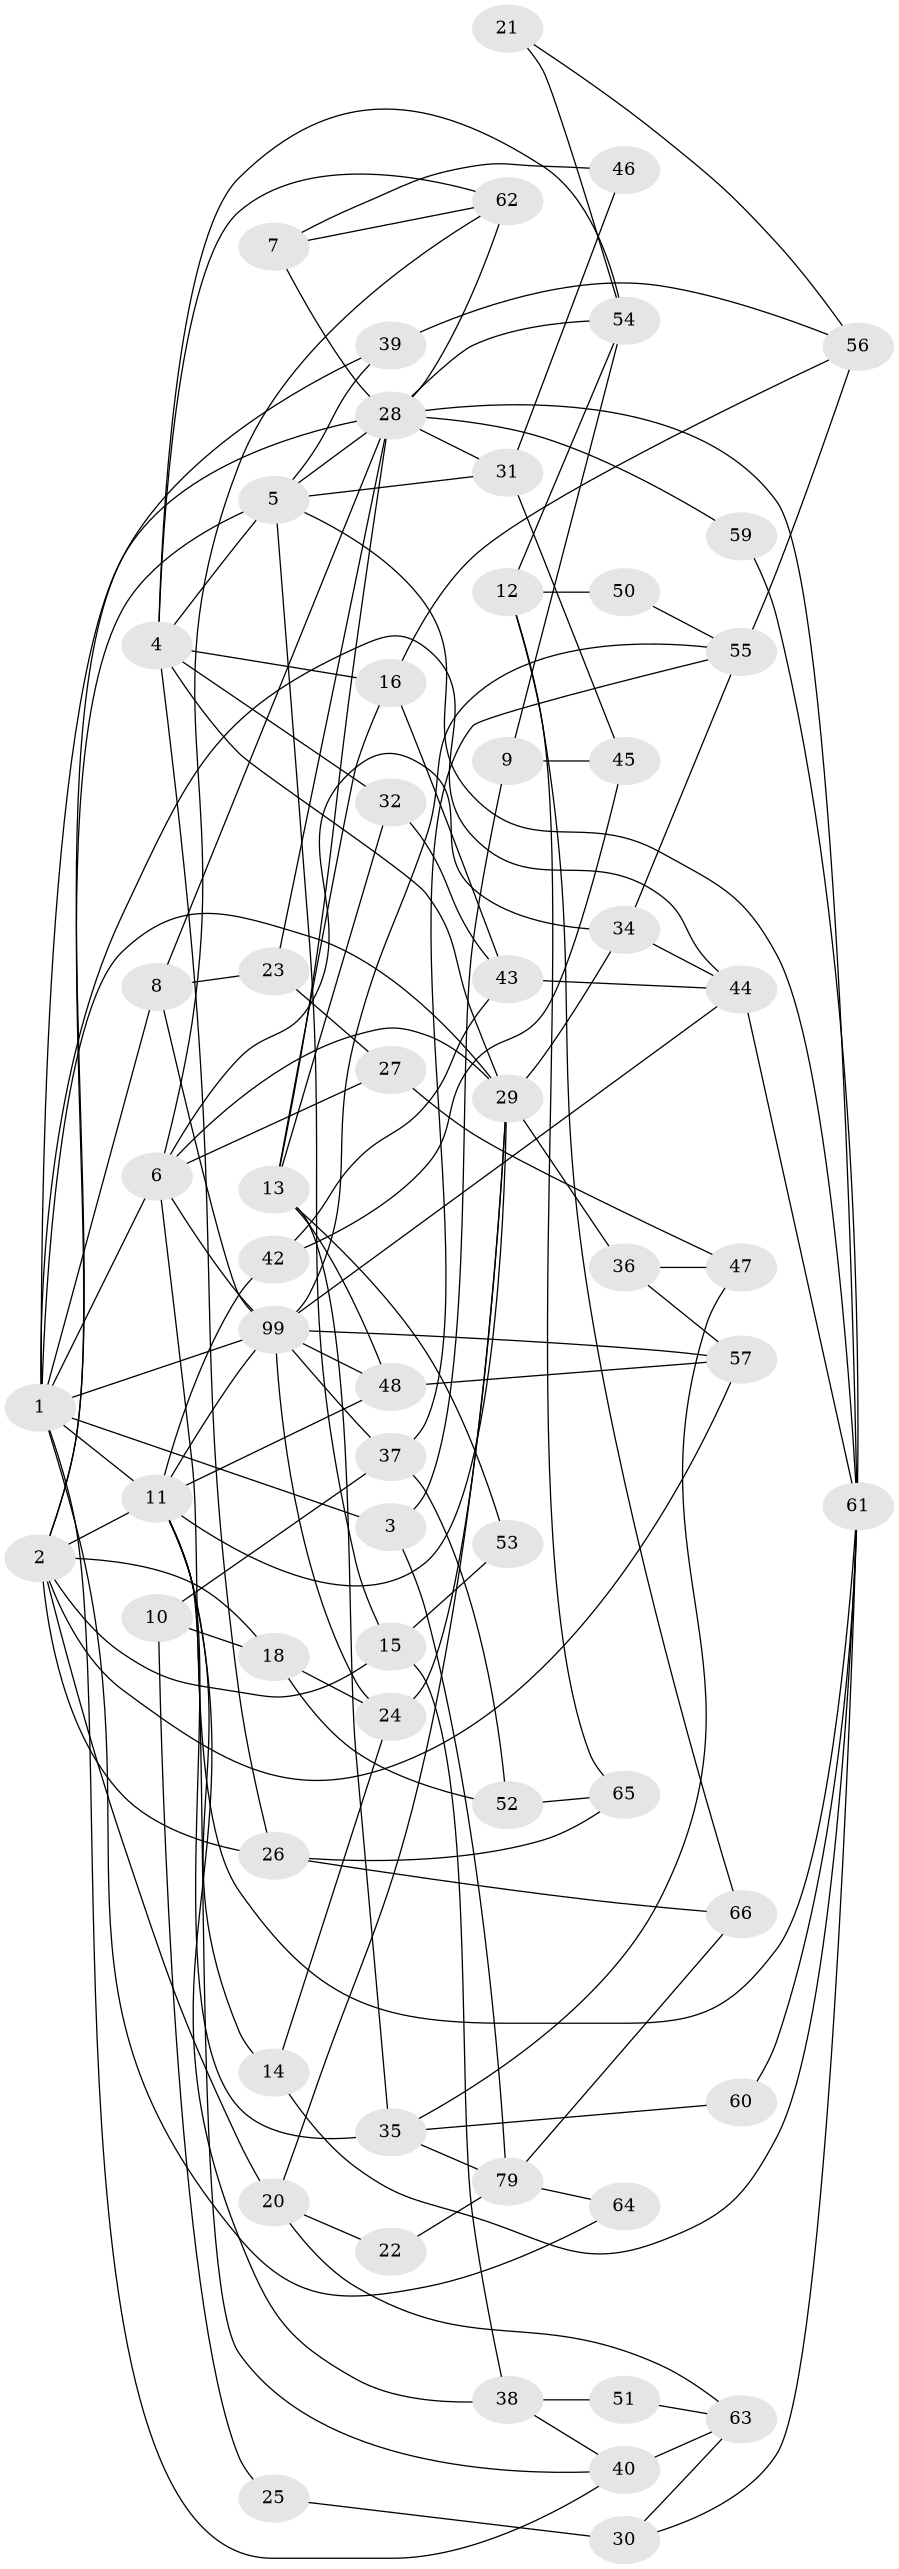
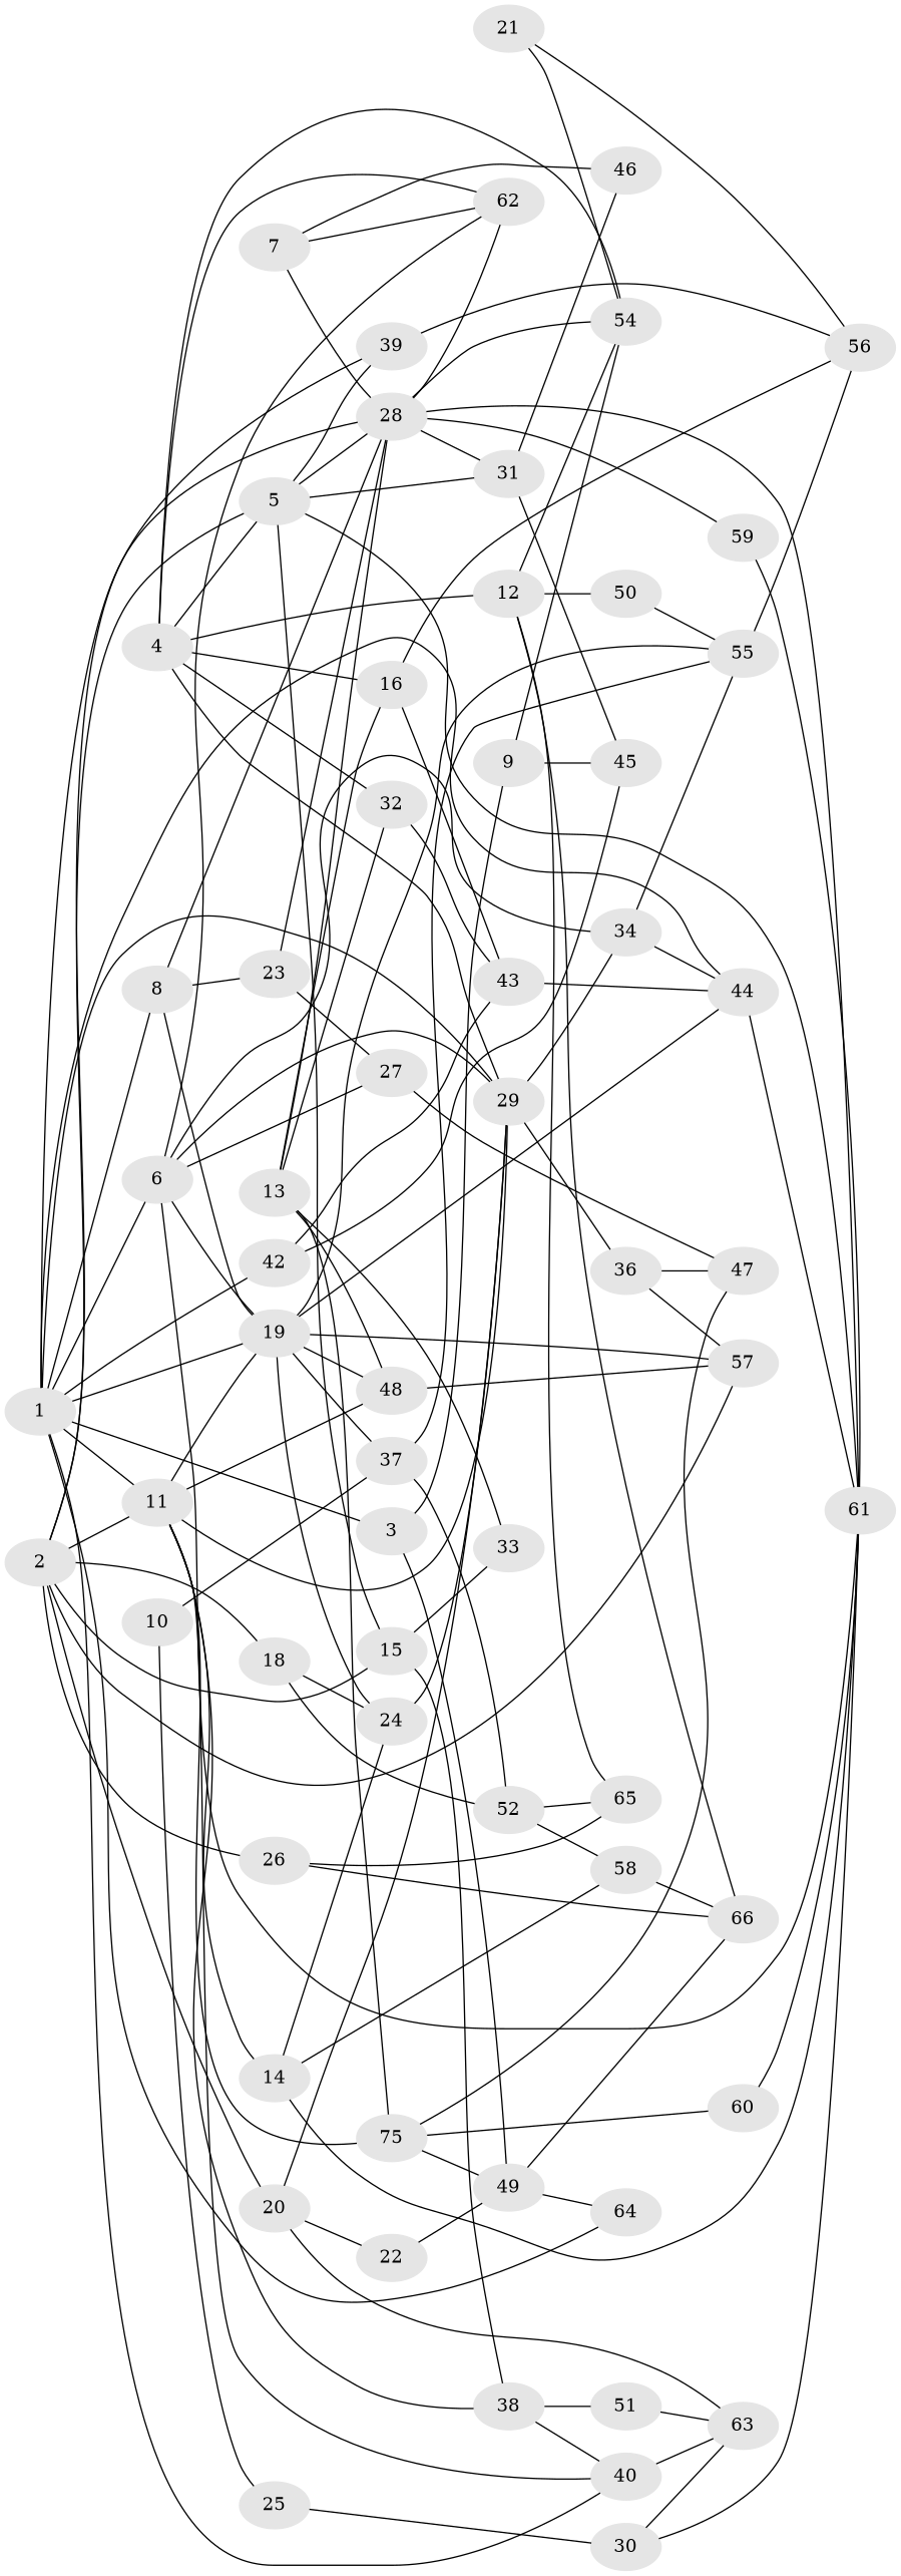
  graph {
    rankdir=LR
    node [color=gray90 style=filled]
    edge [weight=1.0]
    1
    3
    6
    8
    11
-   19 [label=99]
+   19
    28
    29
    40
    44
    64
    9
-   49 [label=79]
+   49
    62
    61
    27
    34
    23
    14
-   35
+   35 [label=75]
    38
    42
    48
    57
    37
    24
    55
    54
    31
    59
    36
    63
    2
    5
    15
    18
    20
    26
    39
-   33 [label=53]
+   33
    52
    22
    65
    66
    56
    45
    4
    12
    16
    32
    50
    43
    46
    47
    7
    10
    25
    30
+   58
    60
    51
    13
    21
    1 -- 3
    1 -- 6
    1 -- 8
    1 -- 11 [weight=3.0]
    1 -- 19
    1 -- 28
    1 -- 29 [weight=2.0]
    1 -- 40 [weight=3.0]
    1 -- 44
    1 -- 64
    3 -- 9
    3 -- 49
    6 -- 19 [weight=2.0]
    6 -- 29
    6 -- 62
    6 -- 61
    6 -- 27
    6 -- 34
    8 -- 19
    8 -- 28
    8 -- 23
    11 -- 19 [weight=2.0]
    11 -- 29
    11 -- 40
    11 -- 14
    11 -- 35
    11 -- 38
-   11 -- 42
+   1 -- 42
    11 -- 48 [weight=2.0]
    19 -- 44
    19 -- 48
    19 -- 57
    19 -- 37
    19 -- 24
    19 -- 55
    28 -- 62
    28 -- 61
    28 -- 54
    28 -- 31
    28 -- 59
    29 -- 34
    29 -- 36
    40 -- 63
    44 -- 61
    9 -- 54
    9 -- 45
    49 -- 64
    49 -- 66
    27 -- 47
    34 -- 44
    34 -- 55
    23 -- 28
    23 -- 27
    14 -- 61
    14 -- 24
+   14 -- 58
    35 -- 49
    35 -- 47
    35 -- 60
    38 -- 40
    38 -- 51
    42 -- 45
    42 -- 43
    48 -- 57
    37 -- 55
    37 -- 52
    24 -- 29
    55 -- 56
    31 -- 45
    31 -- 46
    59 -- 61
    36 -- 57
    36 -- 47
    2 -- 11
    2 -- 57
    2 -- 5 [weight=2.0]
    2 -- 15
    2 -- 18
    2 -- 20
    2 -- 26
    2 -- 39
    5 -- 28 [weight=2.0]
    5 -- 61
    5 -- 31
    5 -- 15
    5 -- 39
    15 -- 38
    15 -- 33
    18 -- 24
    18 -- 52
    20 -- 29
    20 -- 63
    20 -- 22
    26 -- 65
    26 -- 66
    39 -- 56
    52 -- 65
+   52 -- 58
    22 -- 49
    4 -- 29
    4 -- 62
    4 -- 54
    4 -- 5
-   4 -- 26
+   4 -- 12
    4 -- 16
    4 -- 32
    12 -- 54
    12 -- 65
    12 -- 66
    12 -- 50
    16 -- 56
    16 -- 43
    32 -- 43
    50 -- 55
    43 -- 44
    7 -- 28
    7 -- 62
    7 -- 46
    10 -- 37
-   10 -- 18
    10 -- 25
    25 -- 30
    30 -- 61
    30 -- 63
+   58 -- 66
    60 -- 61
    51 -- 63
    13 -- 28
    13 -- 35
    13 -- 48
    13 -- 33
    13 -- 16
    13 -- 32 [weight=2.0]
    21 -- 54
    21 -- 56
  }
